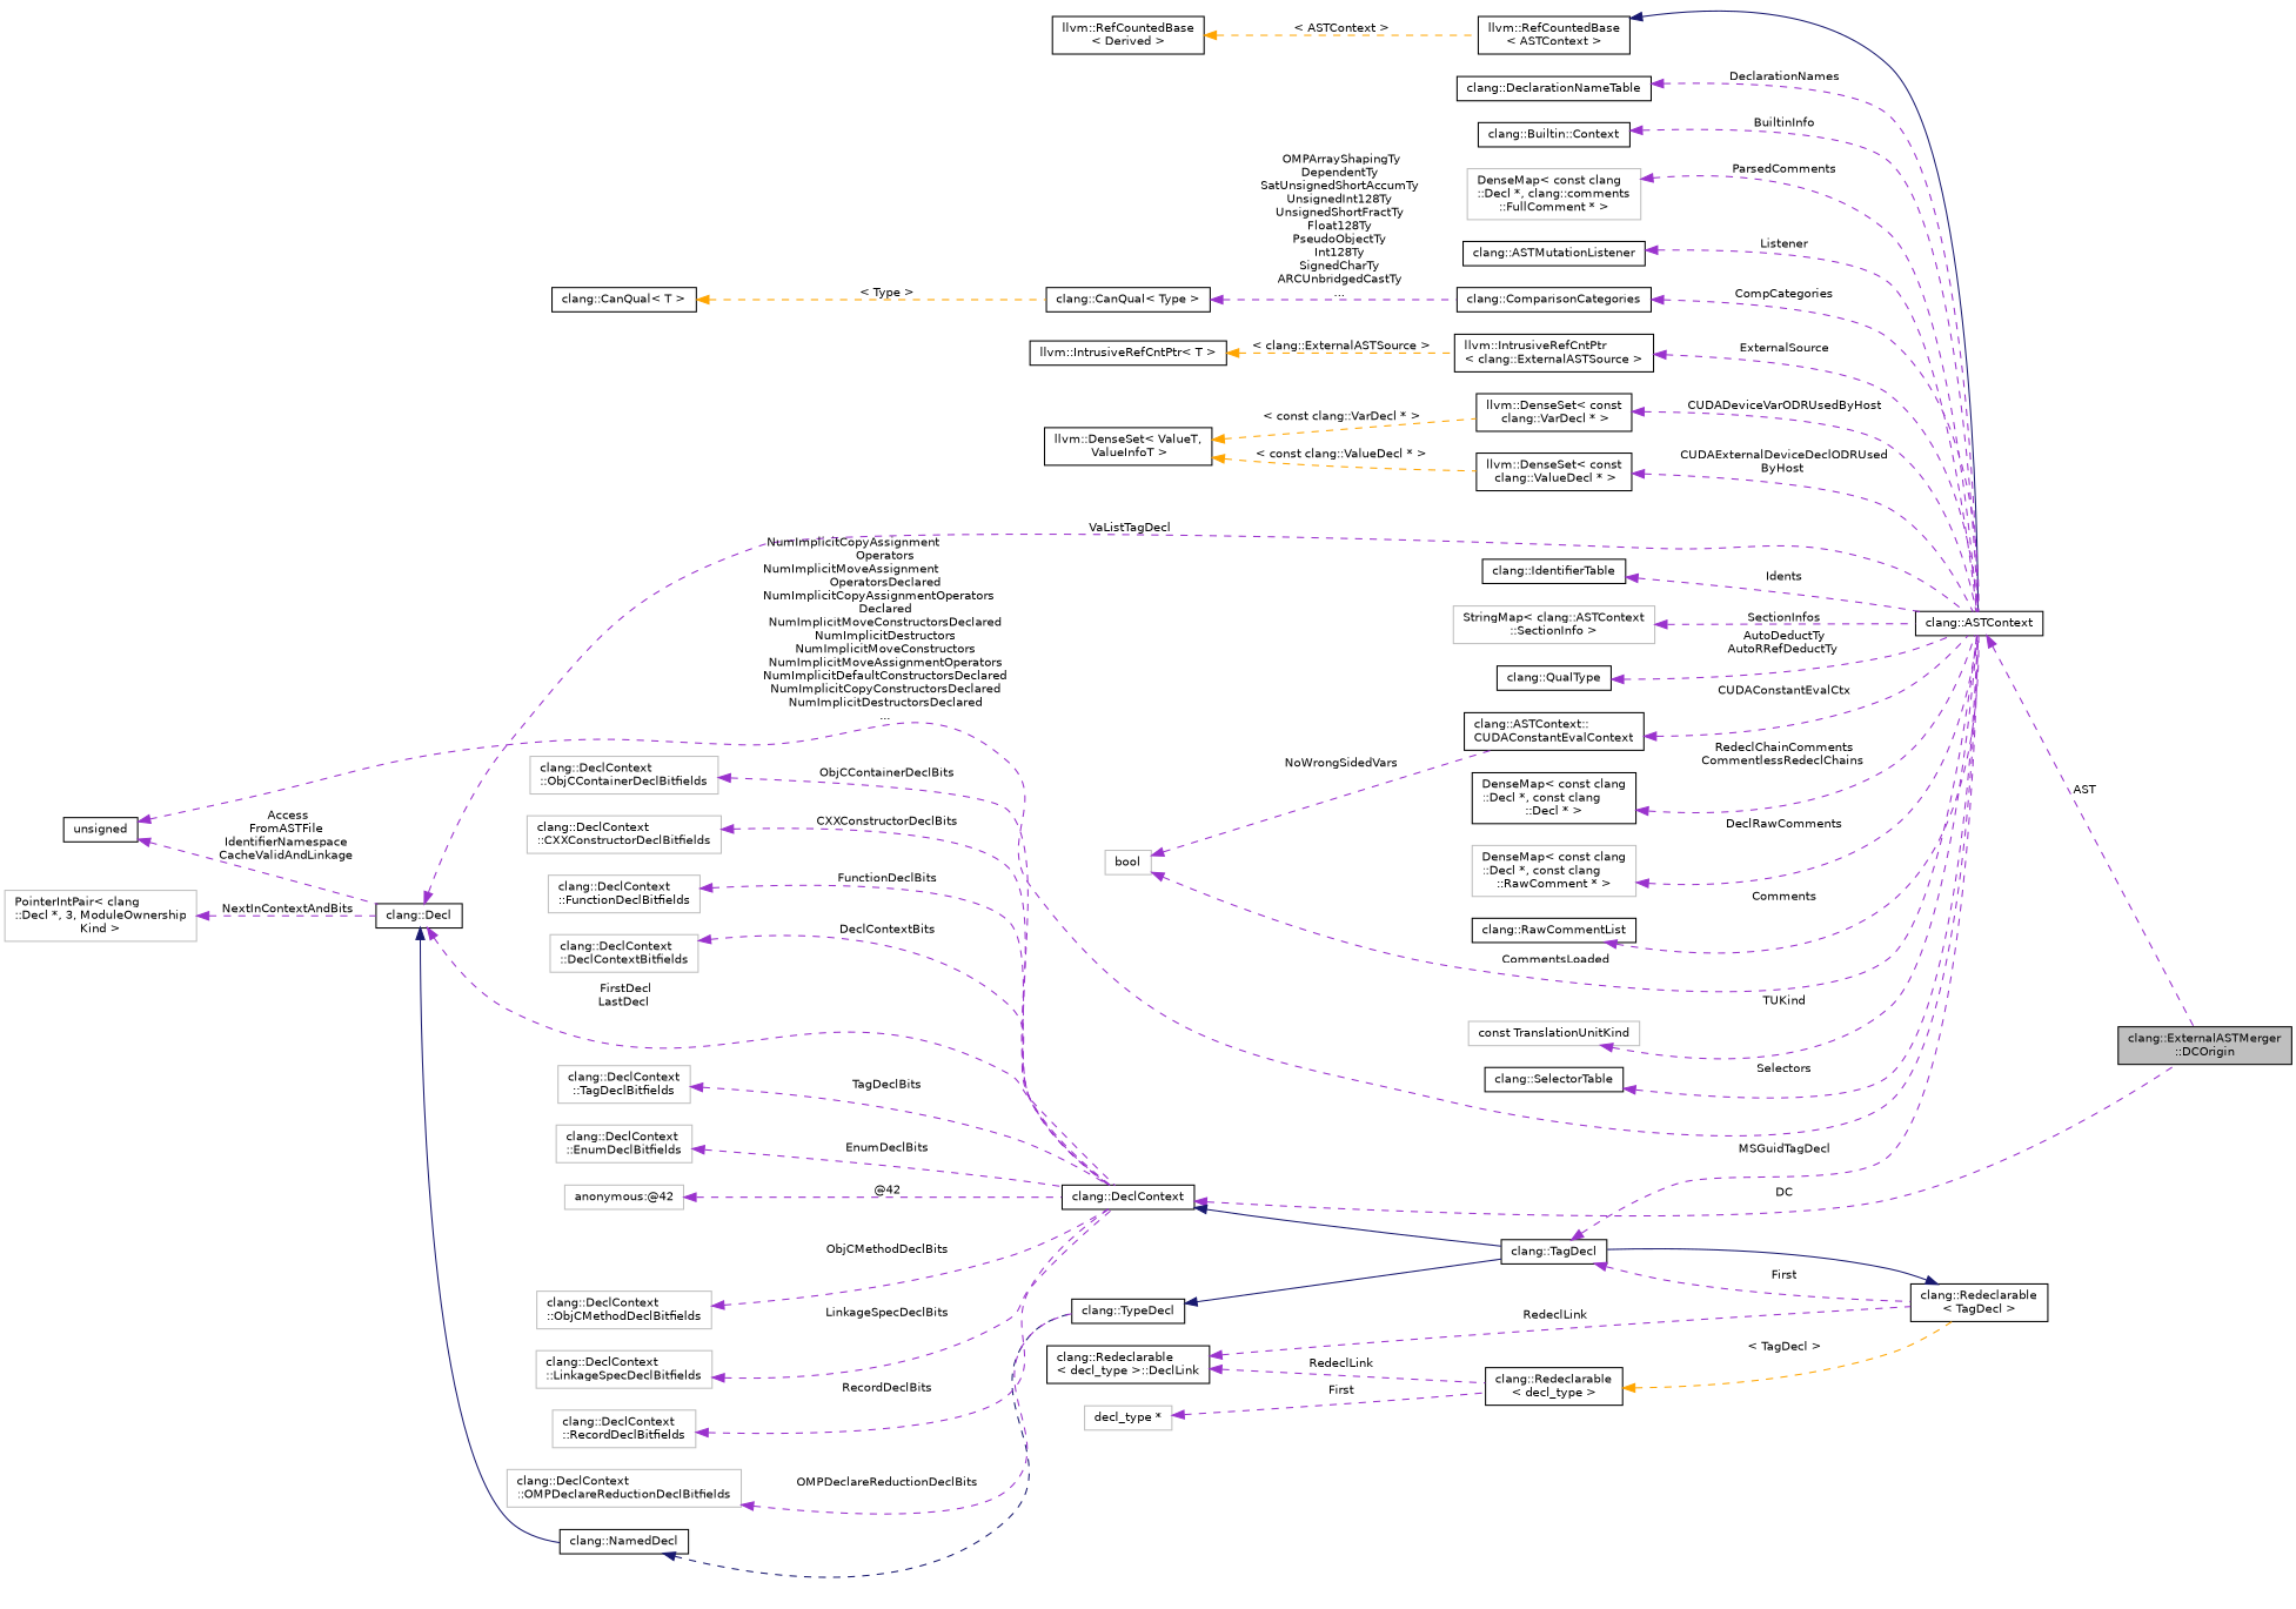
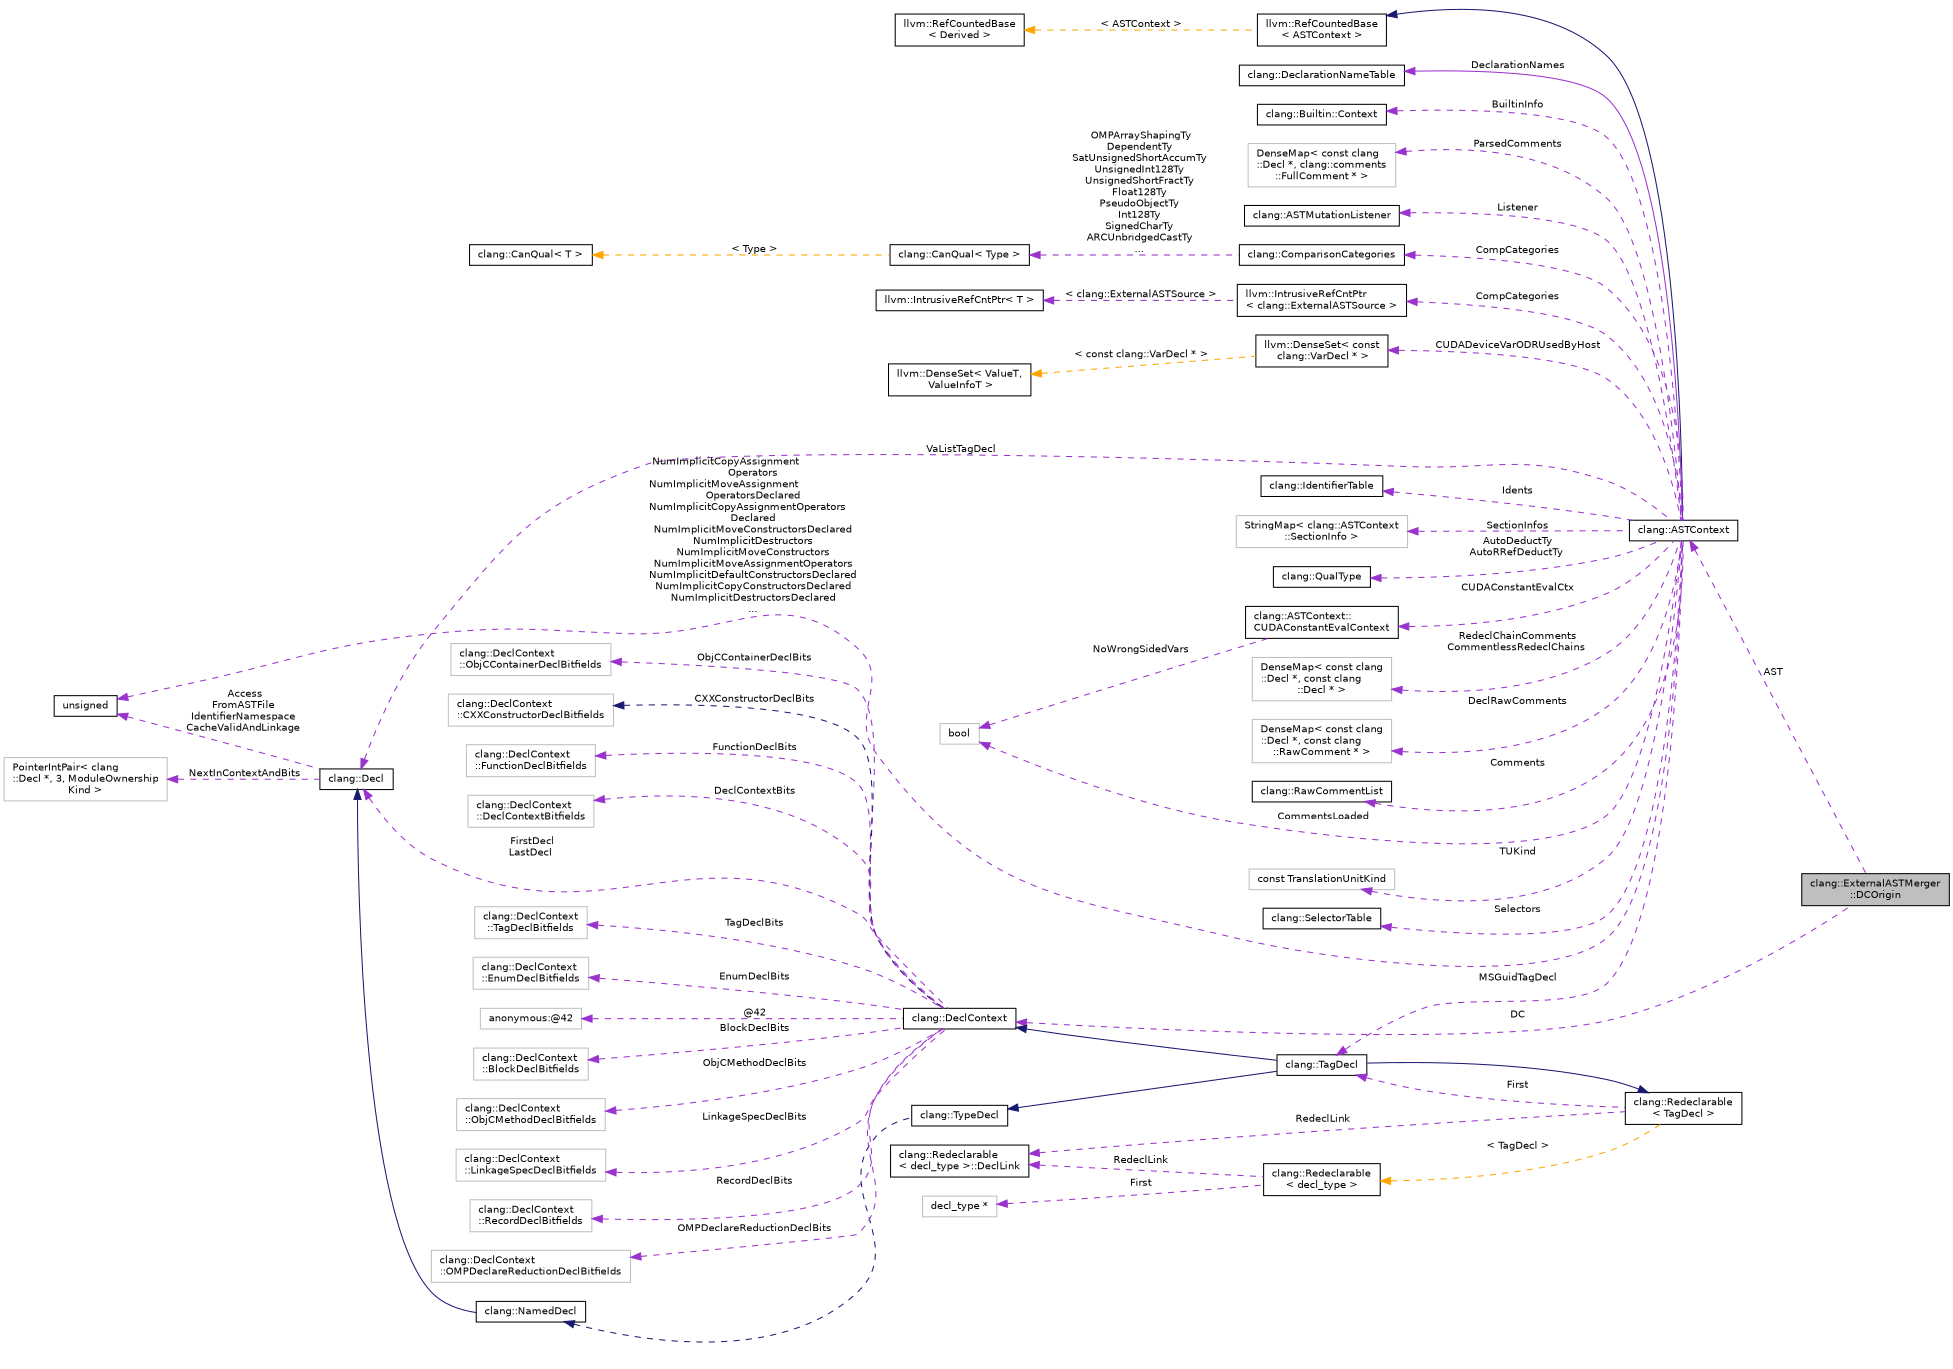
  digraph {
    rankdir=LR
    node [color=black fontname=Helvetica fontsize=10 shape=record]
    edge [color=darkorchid3 dir=back fontname=Helvetica fontsize=10 labelfontname=Helvetica labelfontsize=10 style=dashed]
    n1 [fillcolor=grey75 fontcolor=black height=0.2 label="clang::ExternalASTMerger\l::DCOrigin" style=filled width=0.4]
    n2 [height=0.2 label="clang::ASTContext" width=0.4]
    n3 [height=0.2 label="llvm::RefCountedBase\l\< ASTContext \>" width=0.4]
    n4 [height=0.2 label="llvm::RefCountedBase\l\< Derived \>" width=0.4]
    n5 [height=0.2 label="clang::ComparisonCategories" width=0.4]
    n6 [height=0.2 label="llvm::IntrusiveRefCntPtr\l\< clang::ExternalASTSource \>" width=0.4]
    n7 [height=0.2 label="llvm::IntrusiveRefCntPtr\< T \>" width=0.4]
    n8 [height=0.2 label="clang::CanQual\< Type \>" width=0.4]
    n9 [height=0.2 label="clang::CanQual\< T \>" width=0.4]
-   n10 [height=0.2 label="llvm::DenseSet\< const\l clang::ValueDecl * \>" width=0.4]
    n11 [height=0.2 label="llvm::DenseSet\< ValueT,\l ValueInfoT \>" width=0.4]
    n12 [height=0.2 label="llvm::DenseSet\< const\l clang::VarDecl * \>" width=0.4]
    n13 [height=0.2 label="clang::IdentifierTable" width=0.4]
    n14 [color=grey75 height=0.2 label="StringMap\< clang::ASTContext\l::SectionInfo \>" width=0.4]
    n15 [height=0.2 label="clang::QualType" width=0.4]
    n16 [height=0.2 label="clang::TagDecl" width=0.4]
    n17 [height=0.2 label="clang::Redeclarable\l\< TagDecl \>" width=0.4]
    n18 [height=0.2 label="clang::TypeDecl" width=0.4]
    n19 [height=0.2 label="clang::NamedDecl" width=0.4]
    n20 [height=0.2 label="clang::Decl" width=0.4]
    n21 [height=0.2 label="clang::DeclContext" width=0.4]
    n22 [color=grey75 height=0.2 label="PointerIntPair\< clang\l::Decl *, 3, ModuleOwnership\lKind \>" width=0.4]
    n23 [height=0.2 label=unsigned width=0.4]
    n24 [color=grey75 height=0.2 label="clang::DeclContext\l::TagDeclBitfields" width=0.4]
    n25 [color=grey75 height=0.2 label="clang::DeclContext\l::EnumDeclBitfields" width=0.4]
    n26 [color=grey75 height=0.2 label="anonymous:@42" width=0.4]
+   n27 [color=grey75 height=0.2 label="clang::DeclContext\l::BlockDeclBitfields" width=0.4]
    n28 [color=grey75 height=0.2 label="clang::DeclContext\l::ObjCMethodDeclBitfields" width=0.4]
    n29 [color=grey75 height=0.2 label="clang::DeclContext\l::OMPDeclareReductionDeclBitfields" width=0.4]
    n30 [color=grey75 height=0.2 label="clang::DeclContext\l::LinkageSpecDeclBitfields" width=0.4]
    n31 [color=grey75 height=0.2 label="clang::DeclContext\l::RecordDeclBitfields" width=0.4]
    n32 [color=grey75 height=0.2 label="clang::DeclContext\l::ObjCContainerDeclBitfields" width=0.4]
    n33 [color=grey75 height=0.2 label="clang::DeclContext\l::CXXConstructorDeclBitfields" width=0.4]
    n34 [color=grey75 height=0.2 label="clang::DeclContext\l::FunctionDeclBitfields" width=0.4]
    n35 [color=grey75 height=0.2 label="clang::DeclContext\l::DeclContextBitfields" width=0.4]
    n36 [height=0.2 label="clang::Redeclarable\l\< decl_type \>::DeclLink" width=0.4]
    n37 [height=0.2 label="clang::Redeclarable\l\< decl_type \>" width=0.4]
    n38 [color=grey75 height=0.2 label="decl_type *" width=0.4]
-   n39 [height=0.2 label="DenseMap\< const clang\l::Decl *, const clang\l::Decl * \>" width=0.4]
+   n39 [color=grey75 height=0.2 label="DenseMap\< const clang\l::Decl *, const clang\l::Decl * \>" width=0.4]
    n40 [color=grey75 height=0.2 label="DenseMap\< const clang\l::Decl *, const clang\l::RawComment * \>" width=0.4]
    n41 [height=0.2 label="clang::RawCommentList" width=0.4]
    n42 [color=grey75 height=0.2 label=bool width=0.4]
    n43 [height=0.2 label="clang::ASTContext::\lCUDAConstantEvalContext" width=0.4]
    n44 [color=grey75 height=0.2 label="const TranslationUnitKind" width=0.4]
    n45 [height=0.2 label="clang::SelectorTable" width=0.4]
    n46 [height=0.2 label="clang::DeclarationNameTable" width=0.4]
    n47 [height=0.2 label="clang::Builtin::Context" width=0.4]
    n48 [color=grey75 height=0.2 label="DenseMap\< const clang\l::Decl *, clang::comments\l::FullComment * \>" width=0.4]
    n49 [height=0.2 label="clang::ASTMutationListener" width=0.4]
    n2 -> n1 [label=" AST"]
    n3 -> n2 [color=midnightblue style=solid]
    n4 -> n3 [color=orange label=" \< ASTContext \>"]
    n5 -> n2 [label=" CompCategories"]
-   n6 -> n2 [label=" ExternalSource"]
-   n7 -> n6 [color=orange label=" \< clang::ExternalASTSource \>"]
+   n6 -> n2 [label=" CompCategories"]
+   n7 -> n6 [label=" \< clang::ExternalASTSource \>"]
    n8 -> n5 [label=" OMPArrayShapingTy\nDependentTy\nSatUnsignedShortAccumTy\nUnsignedInt128Ty\nUnsignedShortFractTy\nFloat128Ty\nPseudoObjectTy\nInt128Ty\nSignedCharTy\nARCUnbridgedCastTy\n..."]
    n9 -> n8 [color=orange label=" \< Type \>"]
-   n10 -> n2 [label=" CUDAExternalDeviceDeclODRUsed\lByHost"]
-   n11 -> n10 [color=orange label=" \< const clang::ValueDecl * \>"]
    n11 -> n12 [color=orange label=" \< const clang::VarDecl * \>"]
    n12 -> n2 [label=" CUDADeviceVarODRUsedByHost"]
    n13 -> n2 [label=" Idents"]
    n14 -> n2 [label=" SectionInfos"]
    n15 -> n2 [label=" AutoDeductTy\nAutoRRefDeductTy"]
    n16 -> n2 [label=" MSGuidTagDecl"]
    n16 -> n17 [label=" First"]
    n17 -> n16 [color=midnightblue style=solid]
    n18 -> n16 [color=midnightblue style=solid]
    n19 -> n18 [color=midnightblue]
    n20 -> n2 [label=" VaListTagDecl"]
    n20 -> n19 [color=midnightblue style=solid]
    n20 -> n21 [label=" FirstDecl\nLastDecl"]
    n21 -> n1 [label=" DC"]
    n21 -> n16 [color=midnightblue style=solid]
    n22 -> n20 [label=" NextInContextAndBits"]
    n23 -> n2 [label=" NumImplicitCopyAssignment\lOperators\nNumImplicitMoveAssignment\lOperatorsDeclared\nNumImplicitCopyAssignmentOperators\lDeclared\nNumImplicitMoveConstructorsDeclared\nNumImplicitDestructors\nNumImplicitMoveConstructors\nNumImplicitMoveAssignmentOperators\nNumImplicitDefaultConstructorsDeclared\nNumImplicitCopyConstructorsDeclared\nNumImplicitDestructorsDeclared\n..."]
    n23 -> n20 [label=" Access\nFromASTFile\nIdentifierNamespace\nCacheValidAndLinkage"]
    n24 -> n21 [label=" TagDeclBits"]
    n25 -> n21 [label=" EnumDeclBits"]
    n26 -> n21 [label=" @42"]
+   n27 -> n21 [label=" BlockDeclBits"]
    n28 -> n21 [label=" ObjCMethodDeclBits"]
-   n29 -> n18 [label=" OMPDeclareReductionDeclBits"]
+   n29 -> n21 [label=" OMPDeclareReductionDeclBits"]
    n30 -> n21 [label=" LinkageSpecDeclBits"]
    n31 -> n21 [label=" RecordDeclBits"]
    n32 -> n21 [label=" ObjCContainerDeclBits"]
-   n33 -> n21 [label=" CXXConstructorDeclBits"]
+   n33 -> n21 [color=midnightblue label=" CXXConstructorDeclBits"]
    n34 -> n21 [label=" FunctionDeclBits"]
    n35 -> n21 [label=" DeclContextBits"]
    n36 -> n17 [label=" RedeclLink"]
    n36 -> n37 [label=" RedeclLink"]
    n37 -> n17 [color=orange label=" \< TagDecl \>"]
    n38 -> n37 [label=" First"]
    n39 -> n2 [label=" RedeclChainComments\nCommentlessRedeclChains"]
    n40 -> n2 [label=" DeclRawComments"]
    n41 -> n2 [label=" Comments"]
    n42 -> n2 [label=" CommentsLoaded"]
    n42 -> n43 [label=" NoWrongSidedVars"]
    n43 -> n2 [label=" CUDAConstantEvalCtx"]
    n44 -> n2 [label=" TUKind"]
    n45 -> n2 [label=" Selectors"]
-   n46 -> n2 [label=" DeclarationNames"]
+   n46 -> n2 [label=" DeclarationNames" style=solid]
    n47 -> n2 [label=" BuiltinInfo"]
    n48 -> n2 [label=" ParsedComments"]
    n49 -> n2 [label=" Listener"]
  }
